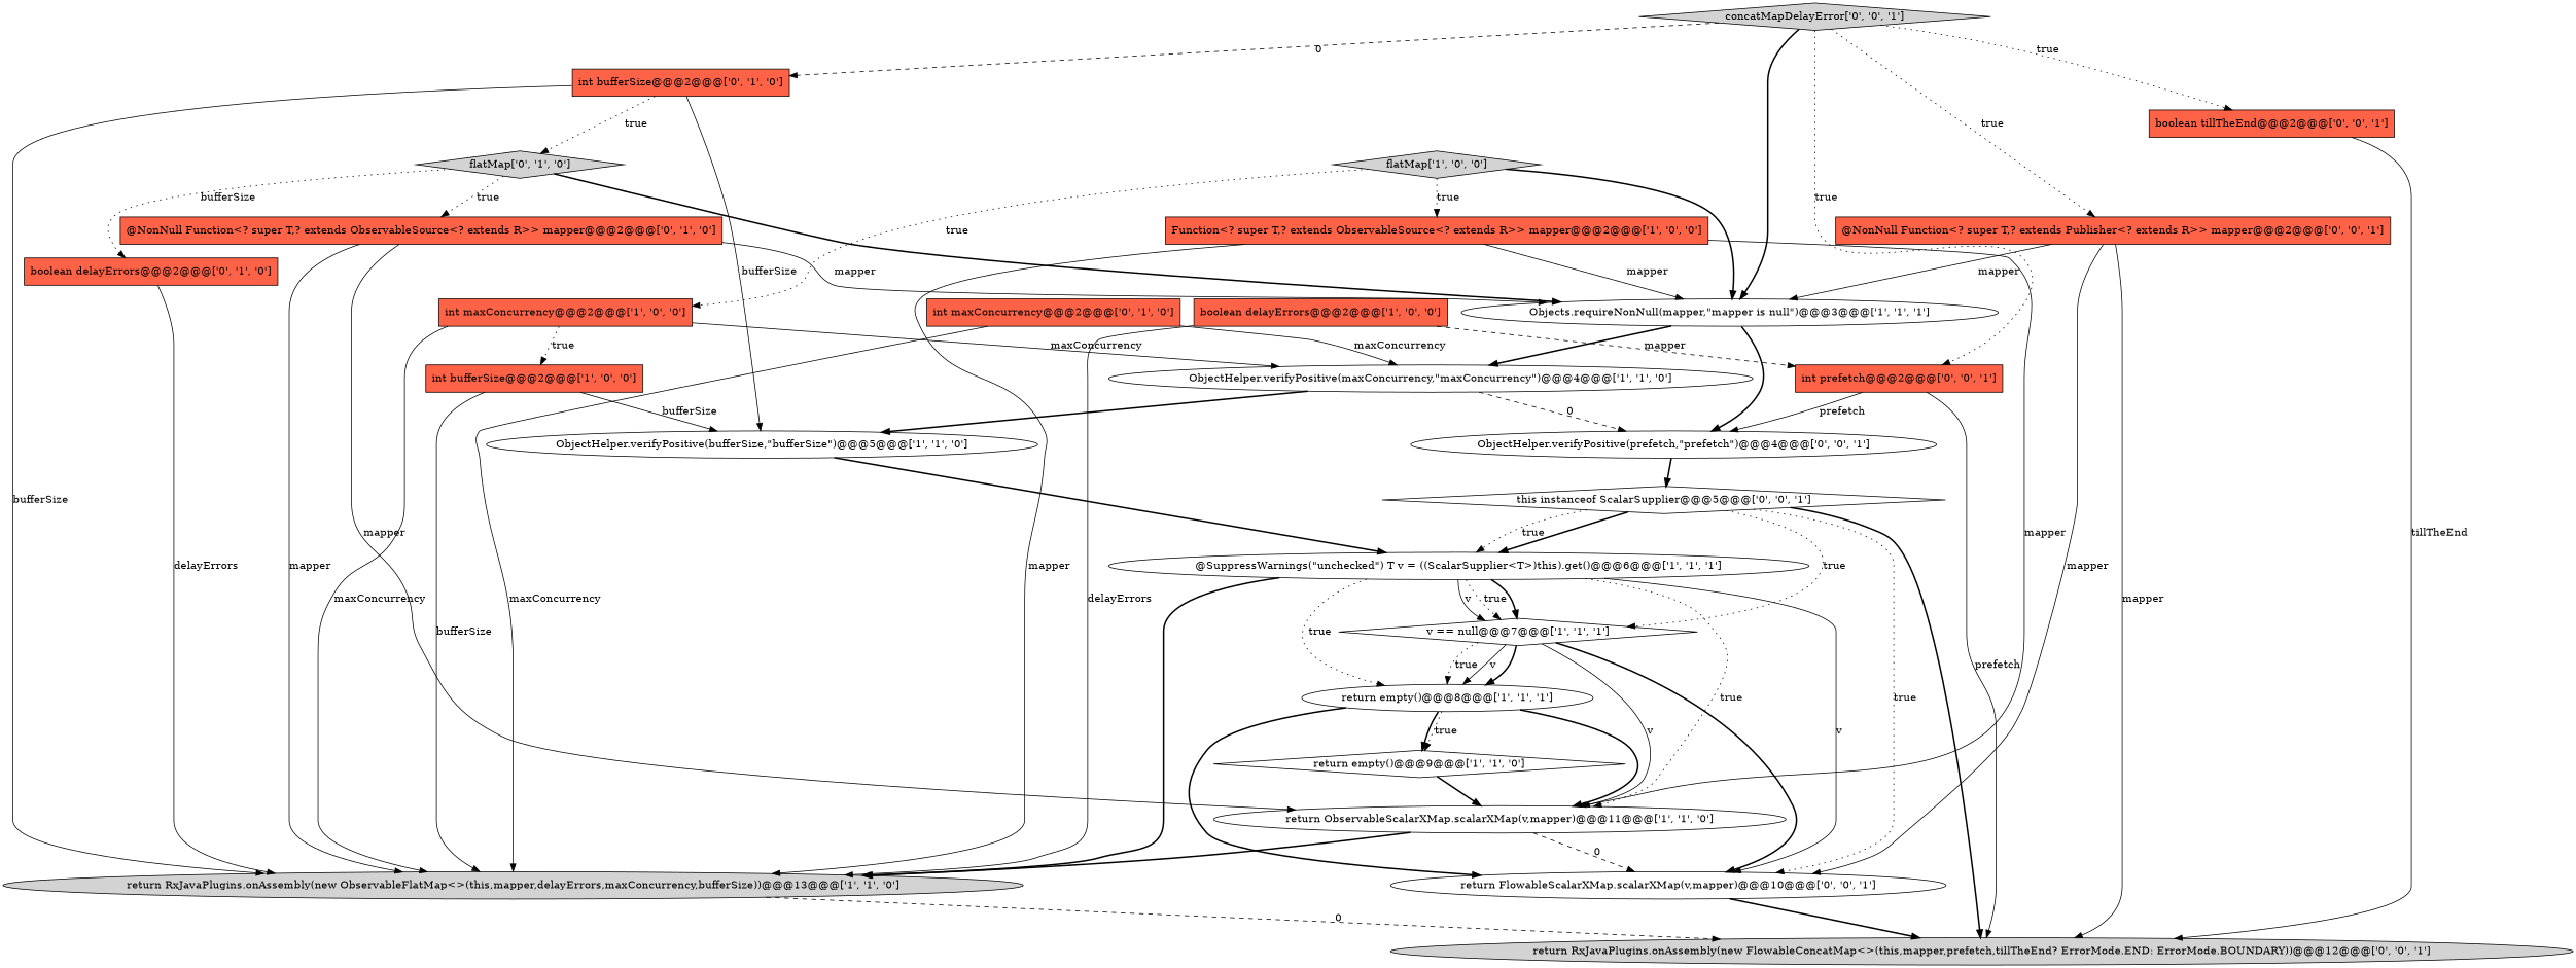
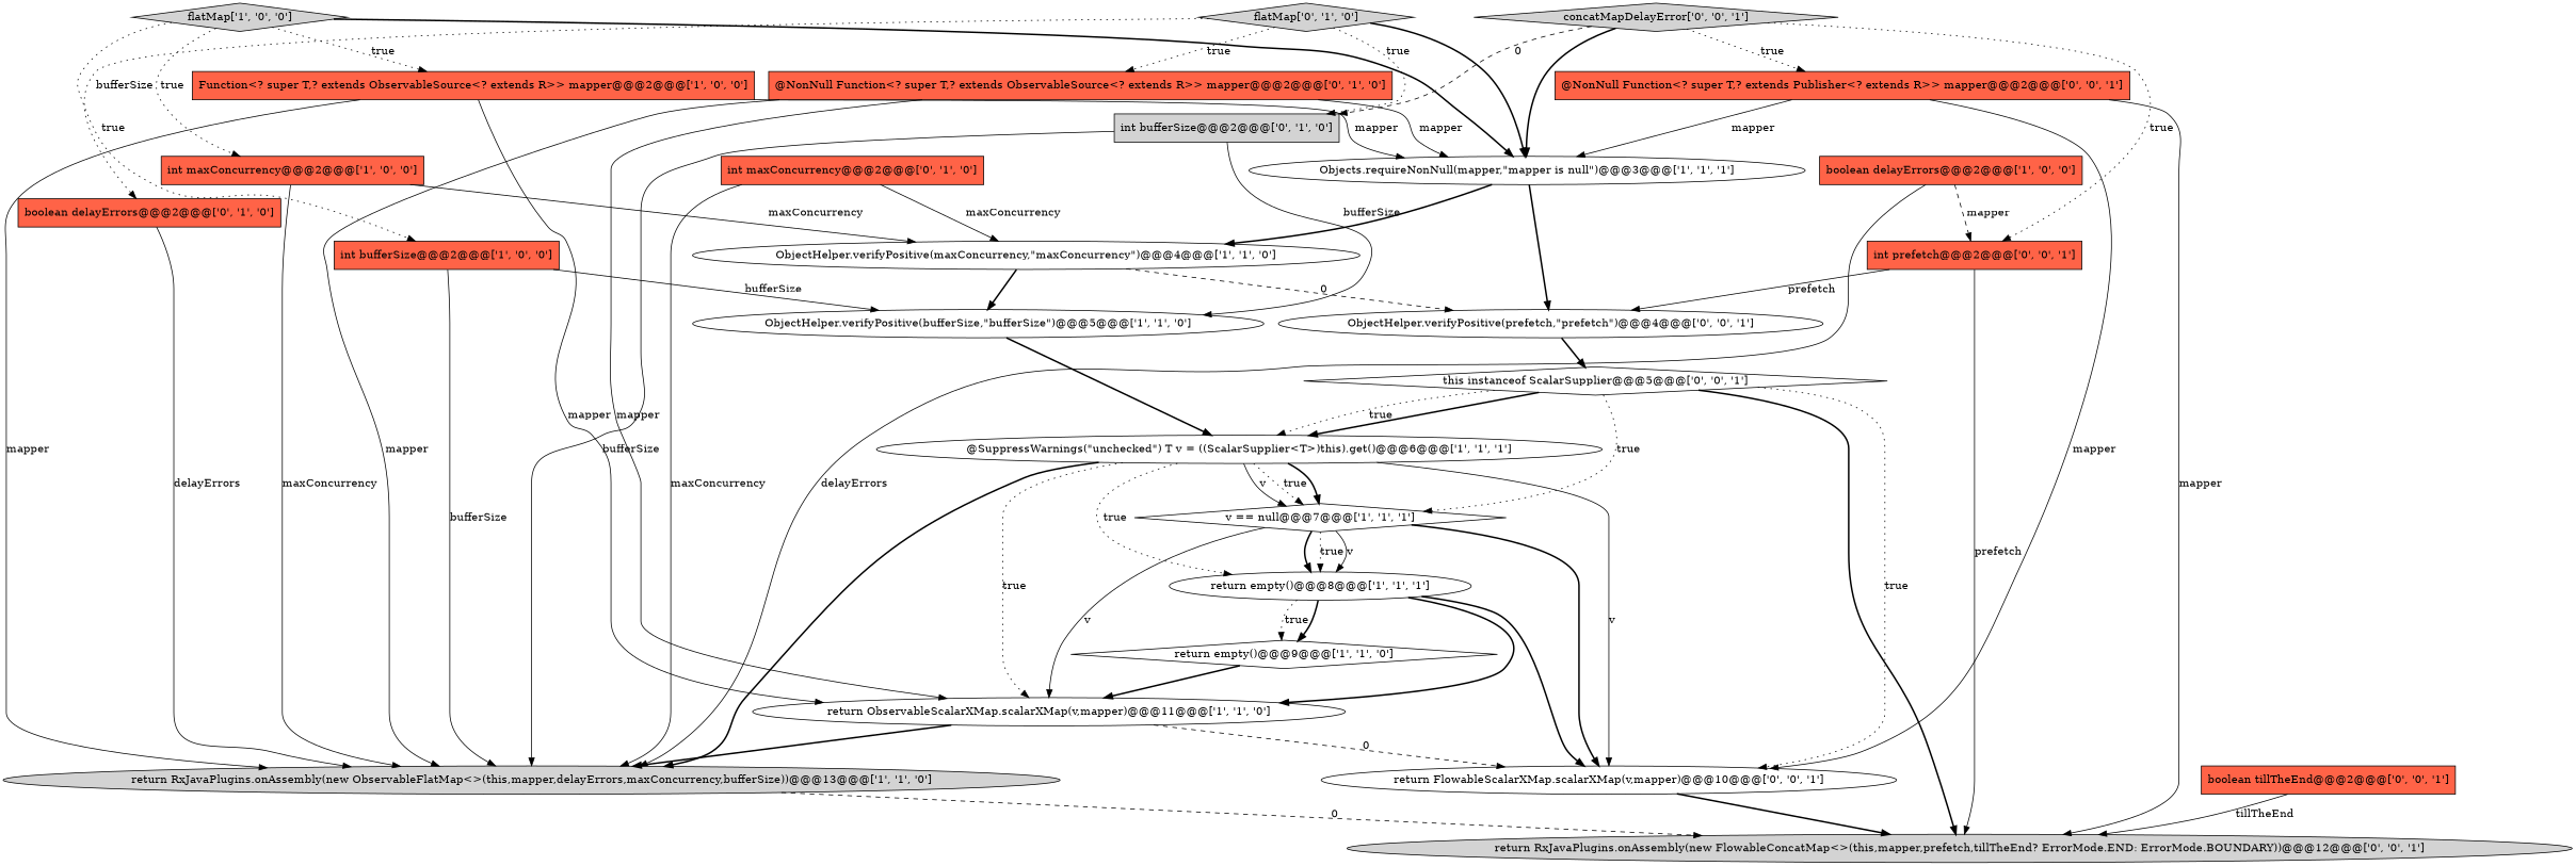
  digraph {
    node [fillcolor=white shape=box style=filled]
    edge [style=solid]
    n1 [label="return empty()@@@9@@@['1', '1', '0']" shape=diamond]
    n2 [label="return ObservableScalarXMap.scalarXMap(v,mapper)@@@11@@@['1', '1', '0']" shape=ellipse]
    n3 [label="return FlowableScalarXMap.scalarXMap(v,mapper)@@@10@@@['0', '0', '1']" shape=ellipse]
    n4 [fillcolor=lightgray label="return RxJavaPlugins.onAssembly(new ObservableFlatMap<>(this,mapper,delayErrors,maxConcurrency,bufferSize))@@@13@@@['1', '1', '0']" shape=ellipse]
    n5 [fillcolor=lightgray label="return RxJavaPlugins.onAssembly(new FlowableConcatMap<>(this,mapper,prefetch,tillTheEnd? ErrorMode.END: ErrorMode.BOUNDARY))@@@12@@@['0', '0', '1']" shape=ellipse]
    n6 [fillcolor=tomato label="int bufferSize@@@2@@@['1', '0', '0']"]
    n7 [label="ObjectHelper.verifyPositive(bufferSize,\"bufferSize\")@@@5@@@['1', '1', '0']" shape=ellipse]
    n8 [label="@SuppressWarnings(\"unchecked\") T v = ((ScalarSupplier<T>)this).get()@@@6@@@['1', '1', '1']" shape=ellipse]
    n9 [fillcolor=lightgray label="flatMap['1', '0', '0']" shape=diamond]
    n10 [label="Objects.requireNonNull(mapper,\"mapper is null\")@@@3@@@['1', '1', '1']" shape=ellipse]
    n11 [fillcolor=tomato label="Function<? super T,? extends ObservableSource<? extends R>> mapper@@@2@@@['1', '0', '0']"]
    n12 [fillcolor=tomato label="int maxConcurrency@@@2@@@['1', '0', '0']"]
    n13 [label="ObjectHelper.verifyPositive(prefetch,\"prefetch\")@@@4@@@['0', '0', '1']" shape=ellipse]
    n14 [label="ObjectHelper.verifyPositive(maxConcurrency,\"maxConcurrency\")@@@4@@@['1', '1', '0']" shape=ellipse]
    n15 [fillcolor=tomato label="boolean delayErrors@@@2@@@['1', '0', '0']"]
    n16 [fillcolor=tomato label="int prefetch@@@2@@@['0', '0', '1']"]
    n17 [label="this instanceof ScalarSupplier@@@5@@@['0', '0', '1']" shape=diamond]
    n18 [fillcolor=tomato label="boolean tillTheEnd@@@2@@@['0', '0', '1']"]
    n19 [label="v == null@@@7@@@['1', '1', '1']" shape=diamond]
-   n20 [fillcolor=tomato label="int bufferSize@@@2@@@['0', '1', '0']"]
+   n20 [fillcolor=lightgray label="int bufferSize@@@2@@@['0', '1', '0']"]
    n21 [fillcolor=tomato label="@NonNull Function<? super T,? extends ObservableSource<? extends R>> mapper@@@2@@@['0', '1', '0']"]
    n22 [fillcolor=lightgray label="concatMapDelayError['0', '0', '1']" shape=diamond]
    n23 [fillcolor=tomato label="@NonNull Function<? super T,? extends Publisher<? extends R>> mapper@@@2@@@['0', '0', '1']"]
    n24 [fillcolor=tomato label="int maxConcurrency@@@2@@@['0', '1', '0']"]
    n25 [fillcolor=lightgray label="flatMap['0', '1', '0']" shape=diamond]
    n26 [fillcolor=tomato label="boolean delayErrors@@@2@@@['0', '1', '0']"]
    n27 [label="return empty()@@@8@@@['1', '1', '1']" shape=ellipse]
    n1 -> n2 [style=bold]
    n2 -> n3 [label=0 style=dashed]
    n2 -> n4 [style=bold]
    n3 -> n5 [style=bold]
    n4 -> n5 [label=0 style=dashed]
    n6 -> n4 [label=bufferSize]
    n6 -> n7 [label=bufferSize]
    n7 -> n8 [style=bold]
    n8 -> n2 [label=true style=dotted]
    n8 -> n3 [label=v]
    n8 -> n4 [style=bold]
    n8 -> n19 [label=true style=dotted]
    n8 -> n19 [style=bold]
    n8 -> n19 [label=v]
    n8 -> n27 [label=true style=dotted]
-   n12 -> n6 [label=true style=dotted]
+   n9 -> n6 [label=true style=dotted]
    n9 -> n10 [style=bold]
    n9 -> n11 [label=true style=dotted]
    n9 -> n12 [label=true style=dotted]
    n10 -> n13 [style=bold]
    n10 -> n14 [style=bold]
    n11 -> n2 [label=mapper]
    n11 -> n4 [label=mapper]
    n11 -> n10 [label=mapper]
    n12 -> n4 [label=maxConcurrency]
    n12 -> n14 [label=maxConcurrency]
    n13 -> n17 [style=bold]
    n14 -> n7 [style=bold]
    n14 -> n13 [label=0 style=dashed]
    n15 -> n4 [label=delayErrors]
    n15 -> n16 [label=mapper style=dashed]
    n16 -> n5 [label=prefetch]
    n16 -> n13 [label=prefetch]
    n17 -> n3 [label=true style=dotted]
    n17 -> n5 [style=bold]
    n17 -> n8 [style=bold]
    n17 -> n8 [label=true style=dotted]
    n17 -> n19 [label=true style=dotted]
    n18 -> n5 [label=tillTheEnd]
    n19 -> n2 [label=v]
    n19 -> n3 [style=bold]
    n19 -> n27 [style=bold]
    n19 -> n27 [label=true style=dotted]
    n19 -> n27 [label=v]
    n20 -> n4 [label=bufferSize]
    n20 -> n7 [label=bufferSize]
    n21 -> n2 [label=mapper]
    n21 -> n4 [label=mapper]
    n21 -> n10 [label=mapper]
    n22 -> n10 [style=bold]
    n22 -> n16 [label=true style=dotted]
-   n22 -> n18 [label=true style=dotted]
    n22 -> n20 [label=0 style=dashed]
    n22 -> n23 [label=true style=dotted]
    n23 -> n3 [label=mapper]
    n23 -> n5 [label=mapper]
    n23 -> n10 [label=mapper]
    n24 -> n4 [label=maxConcurrency]
    n24 -> n14 [label=maxConcurrency]
    n25 -> n10 [style=bold]
-   n20 -> n25 [label=true style=dotted]
+   n25 -> n20 [label=true style=dotted]
    n25 -> n21 [label=true style=dotted]
    n25 -> n26 [label=bufferSize style=dotted]
    n26 -> n4 [label=delayErrors]
    n27 -> n1 [label=true style=dotted]
    n27 -> n1 [style=bold]
    n27 -> n2 [style=bold]
    n27 -> n3 [style=bold]
  }
